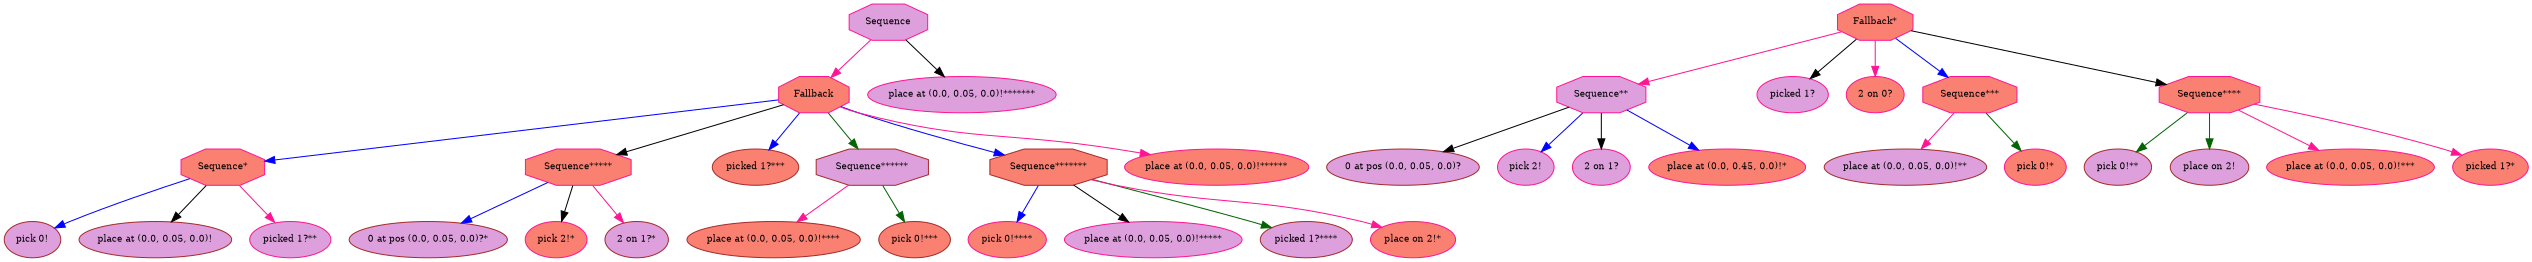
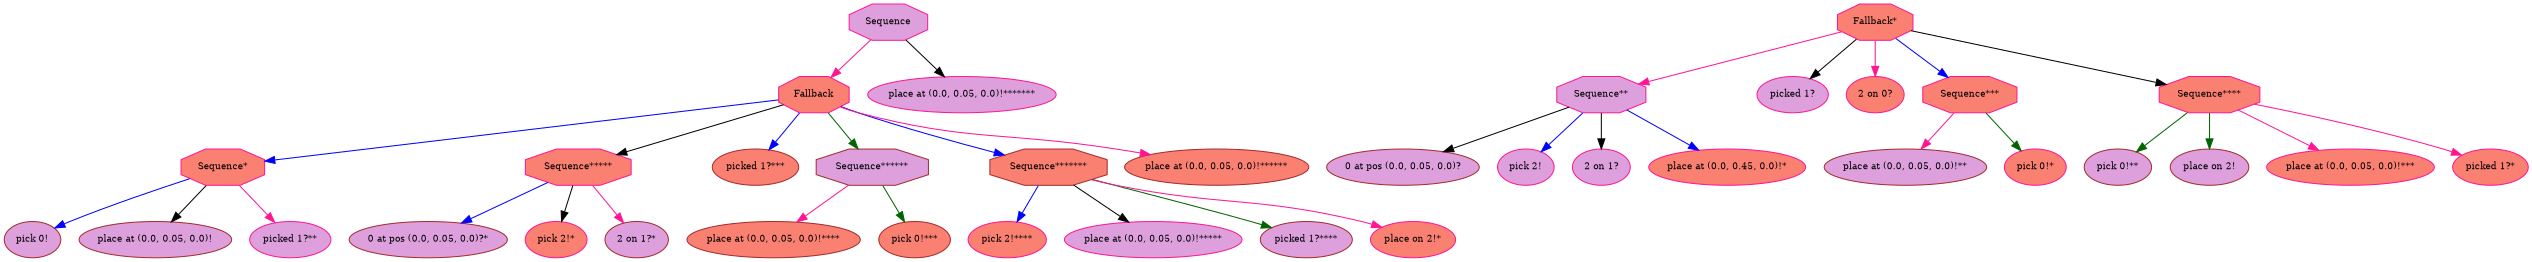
  digraph {
    fontname="times-roman"
    ordering=out
    node [color=deeppink fillcolor=salmon fontcolor=black fontname="times-roman" fontsize=9 shape=ellipse style=filled]
    edge [color=deeppink fontname="times-roman"]
    n1 [fillcolor=plum label=Sequence shape=octagon]
    n2 [label=Fallback shape=octagon]
    n3 [fillcolor=plum label="place at (0.0, 0.05, 0.0)!*******"]
    n4 [label="Sequence*" shape=octagon]
    n5 [label="Sequence*****" shape=octagon]
    n6 [color=brown label="picked 1?***"]
    n7 [color=brown fillcolor=plum label="Sequence******" shape=octagon]
    n8 [color=brown label="Sequence*******" shape=octagon]
-   n9 [label="place at (0.0, 0.05, 0.0)!******"]
+   n9 [color=brown label="place at (0.0, 0.05, 0.0)!******"]
    n10 [color=brown fillcolor=plum label="pick 0!"]
    n11 [color=brown fillcolor=plum label="place at (0.0, 0.05, 0.0)!"]
    n12 [fillcolor=plum label="picked 1?**"]
    n13 [color=brown fillcolor=plum label="0 at pos (0.0, 0.05, 0.0)?*"]
    n14 [label="pick 2!*"]
    n15 [color=brown fillcolor=plum label="2 on 1?*"]
    n16 [color=brown label="place at (0.0, 0.05, 0.0)!****"]
    n17 [color=brown label="pick 0!***"]
-   n18 [label="pick 0!****"]
+   n18 [label="pick 2!****"]
    n19 [fillcolor=plum label="place at (0.0, 0.05, 0.0)!*****"]
    n20 [color=brown fillcolor=plum label="picked 1?****"]
    n21 [label="place on 2!*"]
    n22 [label="Fallback*" shape=octagon]
    n23 [fillcolor=plum label="Sequence**" shape=octagon]
    n24 [fillcolor=plum label="picked 1?"]
    n25 [label="2 on 0?"]
    n26 [label="Sequence***" shape=octagon]
    n27 [label="Sequence****" shape=octagon]
    n28 [color=brown fillcolor=plum label="0 at pos (0.0, 0.05, 0.0)?"]
    n29 [fillcolor=plum label="pick 2!"]
    n30 [fillcolor=plum label="2 on 1?"]
    n31 [label="place at (0.0, 0.45, 0.0)!*"]
    n32 [color=brown fillcolor=plum label="place at (0.0, 0.05, 0.0)!**"]
    n33 [label="pick 0!*"]
    n34 [color=brown fillcolor=plum label="pick 0!**"]
    n35 [color=brown fillcolor=plum label="place on 2!"]
    n36 [label="place at (0.0, 0.05, 0.0)!***"]
    n37 [label="picked 1?*"]
    n1 -> n2
    n1 -> n3 [color=black]
    n2 -> n4 [color=blue]
    n2 -> n5 [color=black]
    n2 -> n6 [color=blue]
    n2 -> n7 [color=darkgreen]
    n2 -> n8 [color=blue]
    n2 -> n9
    n4 -> n10 [color=blue]
    n4 -> n11 [color=black]
    n4 -> n12
    n5 -> n13 [color=blue]
    n5 -> n14 [color=black]
    n5 -> n15
    n7 -> n16
    n7 -> n17 [color=darkgreen]
    n8 -> n18 [color=blue]
    n8 -> n19 [color=black]
    n8 -> n20 [color=darkgreen]
    n8 -> n21
    n22 -> n23
    n22 -> n24 [color=black]
    n22 -> n25
    n22 -> n26 [color=blue]
    n22 -> n27 [color=black]
    n23 -> n28 [color=black]
    n23 -> n29 [color=blue]
    n23 -> n30 [color=black]
    n23 -> n31 [color=blue]
    n26 -> n32
    n26 -> n33 [color=darkgreen]
    n27 -> n34 [color=darkgreen]
    n27 -> n35 [color=darkgreen]
    n27 -> n36
    n27 -> n37
  }
